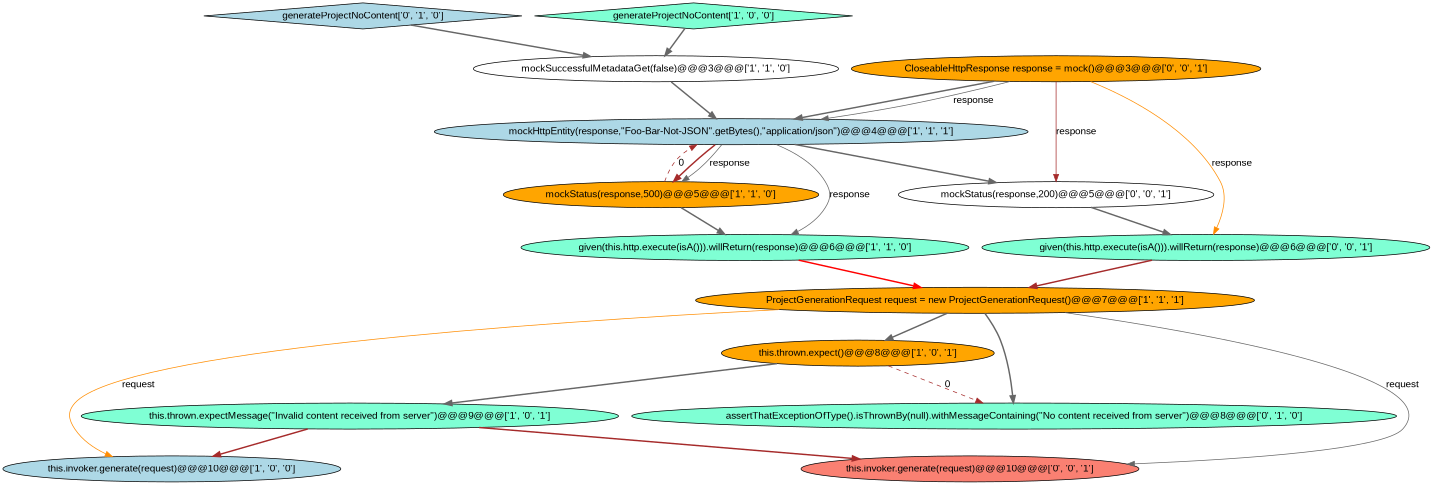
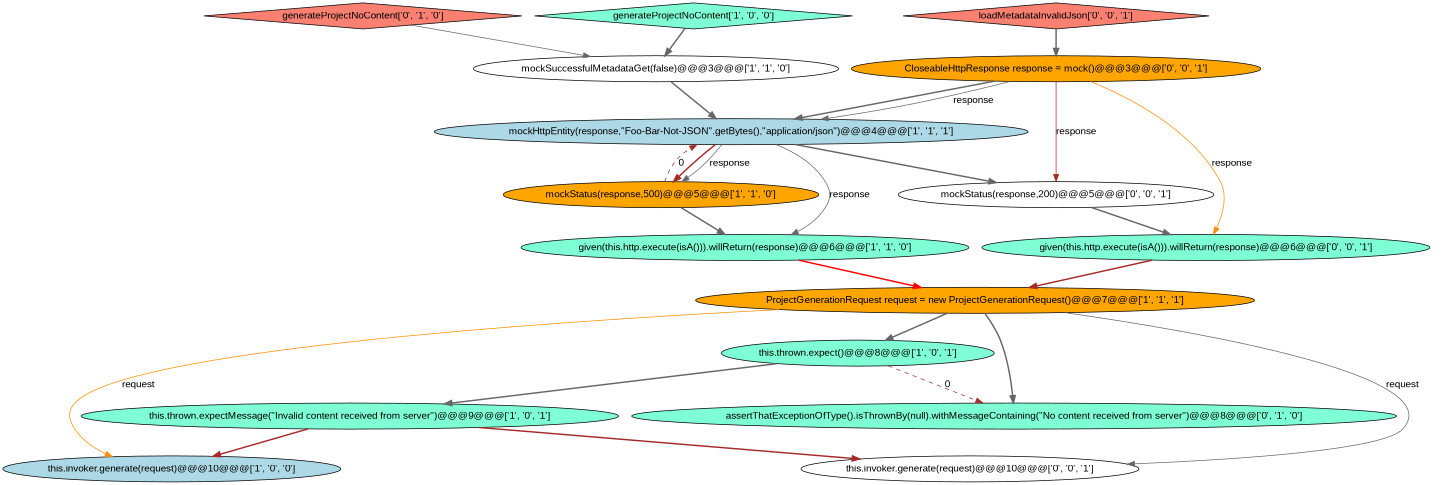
  digraph {
    fontname="Liberation Sans"
    node [fillcolor=aquamarine fontname="Liberation Sans" shape=ellipse style=filled]
    edge [color=gray40 fontname="Liberation Sans" style=bold]
-   n1 [fillcolor=lightblue label="generateProjectNoContent['0', '1', '0']" shape=diamond]
+   n1 [fillcolor=salmon label="generateProjectNoContent['0', '1', '0']" shape=diamond]
    n2 [fillcolor=white label="mockSuccessfulMetadataGet(false)@@@3@@@['1', '1', '0']"]
    n3 [fillcolor=lightblue label="mockHttpEntity(response,\"Foo-Bar-Not-JSON\".getBytes(),\"application/json\")@@@4@@@['1', '1', '1']"]
    n4 [fillcolor=white label="mockStatus(response,200)@@@5@@@['0', '0', '1']"]
    n5 [label="given(this.http.execute(isA())).willReturn(response)@@@6@@@['0', '0', '1']"]
    n6 [fillcolor=orange label="ProjectGenerationRequest request = new ProjectGenerationRequest()@@@7@@@['1', '1', '1']"]
    n7 [label="generateProjectNoContent['1', '0', '0']" shape=diamond]
    n8 [fillcolor=orange label="mockStatus(response,500)@@@5@@@['1', '1', '0']"]
    n9 [label="given(this.http.execute(isA())).willReturn(response)@@@6@@@['1', '1', '0']"]
    n10 [fillcolor=lightblue label="this.invoker.generate(request)@@@10@@@['1', '0', '0']"]
-   n11 [fillcolor=salmon label="this.invoker.generate(request)@@@10@@@['0', '0', '1']"]
+   n11 [fillcolor=white label="this.invoker.generate(request)@@@10@@@['0', '0', '1']"]
    n12 [label="assertThatExceptionOfType().isThrownBy(null).withMessageContaining(\"No content received from server\")@@@8@@@['0', '1', '0']"]
    n13 [label="this.thrown.expectMessage(\"Invalid content received from server\")@@@9@@@['1', '0', '1']"]
-   n14 [fillcolor=orange label="this.thrown.expect()@@@8@@@['1', '0', '1']"]
+   n14 [label="this.thrown.expect()@@@8@@@['1', '0', '1']"]
    n15 [fillcolor=orange label="CloseableHttpResponse response = mock()@@@3@@@['0', '0', '1']"]
-   n1 -> n2
+   n16 [fillcolor=salmon label="loadMetadataInvalidJson['0', '0', '1']" shape=diamond]
+   n1 -> n2 [style=solid]
    n2 -> n3
    n3 -> n4
    n3 -> n8 [color=brown]
    n3 -> n8 [label=response style=solid]
    n3 -> n9 [label=response style=solid]
    n4 -> n5
    n5 -> n6 [color=brown]
    n6 -> n10 [color=darkorange label=request style=solid]
    n6 -> n11 [label=request style=solid]
    n6 -> n12
    n6 -> n14
    n7 -> n2
    n8 -> n3 [color=brown label=0 style=dashed]
    n8 -> n9
    n9 -> n6 [color=red]
    n13 -> n10 [color=brown]
    n13 -> n11 [color=brown]
    n14 -> n12 [color=brown label=0 style=dashed]
    n14 -> n13
    n15 -> n3
    n15 -> n3 [label=response style=solid]
    n15 -> n4 [color=brown label=response style=solid]
    n15 -> n5 [color=darkorange label=response style=solid]
+   n16 -> n15
  }
